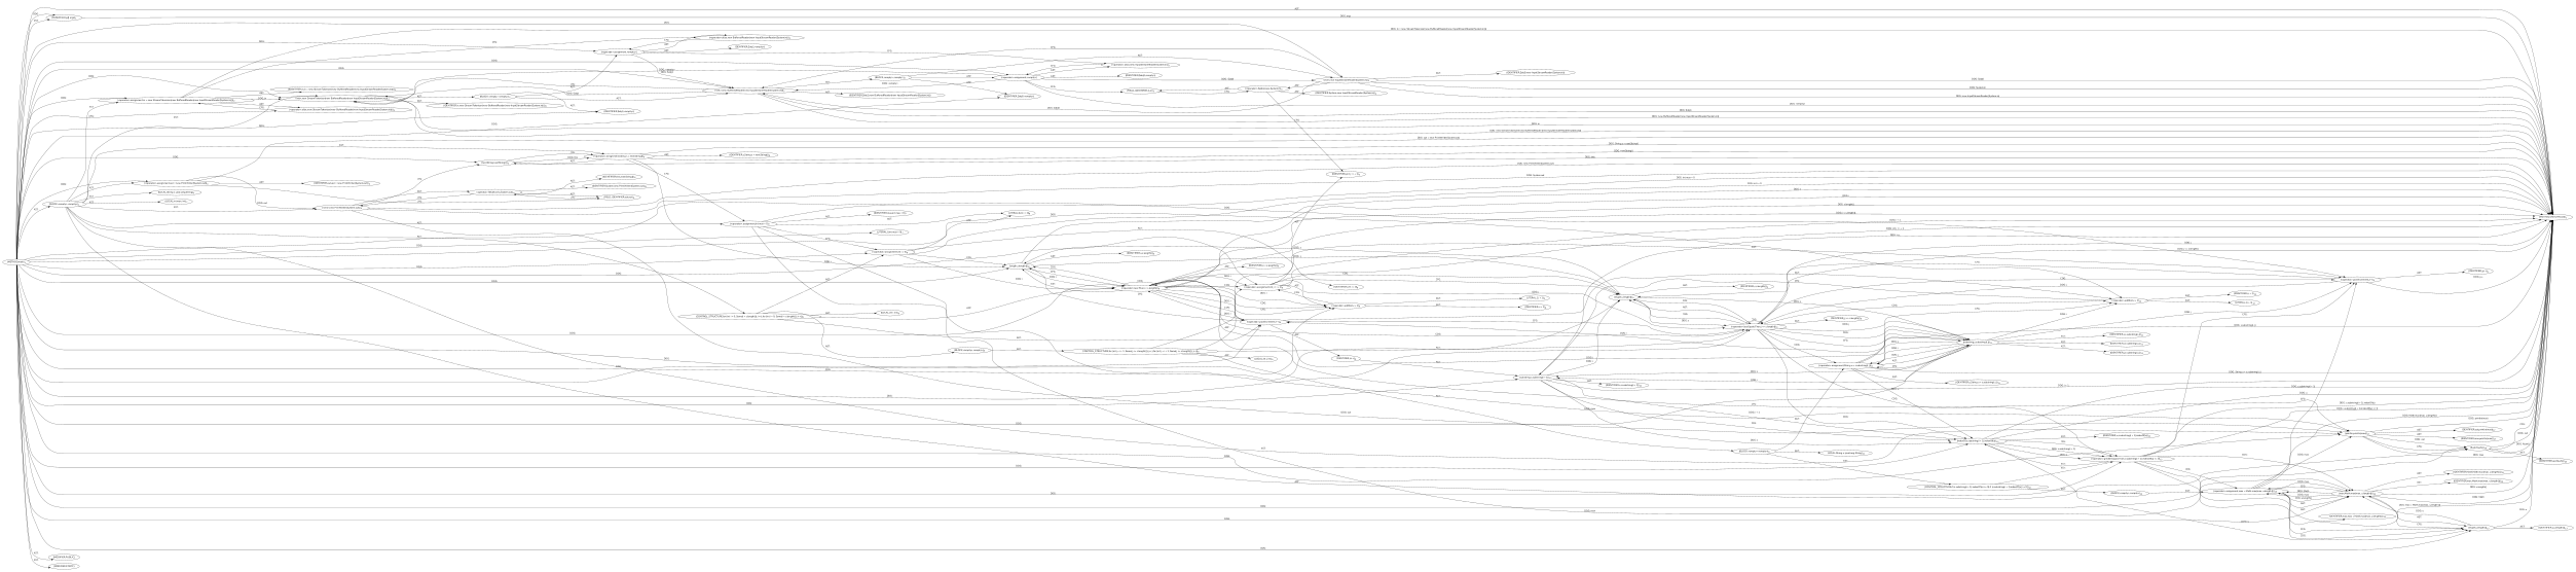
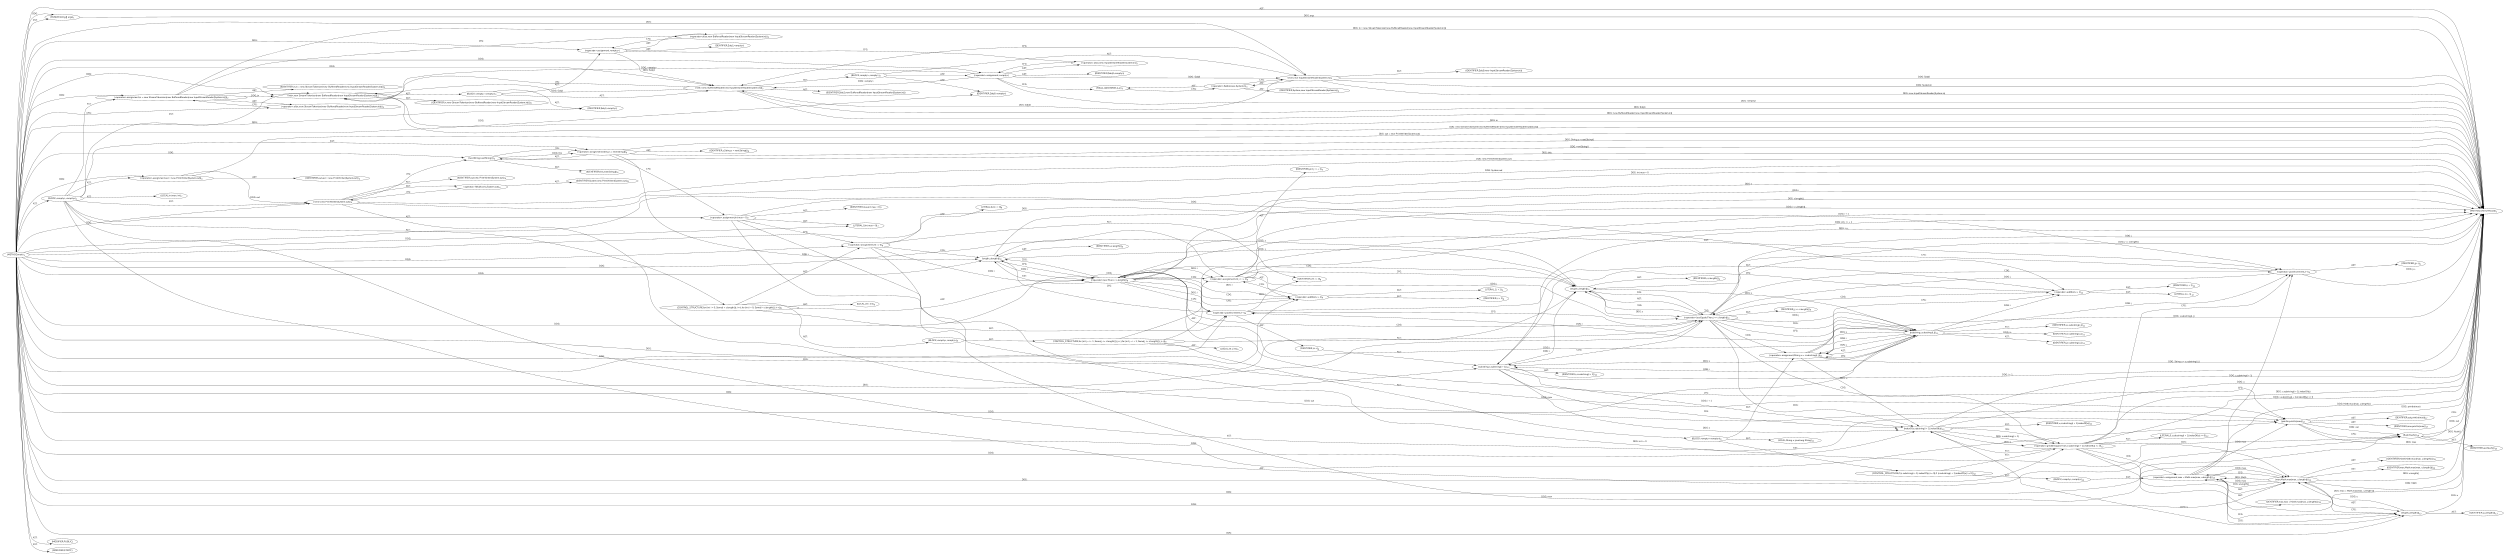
  digraph {
    fontname=Nunito
    rankdir=LR
    node [fontname=Nunito]
    edge [fontname=Nunito]
    n1 [label=<(METHOD,main)<SUB>1</SUB>>]
    n2 [label=<(PARAM,String[] args)<SUB>1</SUB>>]
    n3 [label=<(BLOCK,&lt;empty&gt;,&lt;empty&gt;)<SUB>1</SUB>>]
    n4 [label=<(&lt;operator&gt;.assignment,in = new StreamTokenizer(new BufferedReader(new InputStreamReader(System.in))))<SUB>2</SUB>>]
    n5 [label=<(&lt;operator&gt;.alloc,new StreamTokenizer(new BufferedReader(new InputStreamReader(System.in))))<SUB>2</SUB>>]
    n6 [label=<(&lt;init&gt;,new StreamTokenizer(new BufferedReader(new InputStreamReader(System.in))))<SUB>2</SUB>>]
    n7 [label=<(&lt;operator&gt;.assignment,&lt;empty&gt;)>]
    n8 [label=<(&lt;init&gt;,new BufferedReader(new InputStreamReader(System.in)))<SUB>2</SUB>>]
    n9 [label=<(&lt;operator&gt;.assignment,&lt;empty&gt;)>]
    n10 [label=<(&lt;init&gt;,new InputStreamReader(System.in))<SUB>2</SUB>>]
    n11 [label=<(IDENTIFIER,$obj0,&lt;empty&gt;)>]
    n12 [label=<(IDENTIFIER,$obj1,&lt;empty&gt;)>]
    n13 [label=<(&lt;operator&gt;.assignment,out = new PrintWriter(System.out))<SUB>4</SUB>>]
    n14 [label=<(&lt;init&gt;,new PrintWriter(System.out))<SUB>4</SUB>>]
    n15 [label=<(nextString,nextString())<SUB>6</SUB>>]
    n16 [label=<(&lt;operator&gt;.assignment,int i = 0)<SUB>8</SUB>>]
    n17 [label=<(&lt;operator&gt;.lessThan,i &lt; s.length())<SUB>8</SUB>>]
    n18 [label=<(length,s.length())<SUB>8</SUB>>]
    n19 [label=<(&lt;operator&gt;.postIncrement,i++)<SUB>8</SUB>>]
    n20 [label=<(&lt;operator&gt;.assignment,int j = i + 1)<SUB>9</SUB>>]
    n21 [label=<(&lt;operator&gt;.addition,i + 1)<SUB>9</SUB>>]
    n22 [label=<(&lt;operator&gt;.lessEqualsThan,j &lt;= s.length())<SUB>9</SUB>>]
    n23 [label=<(length,s.length())<SUB>9</SUB>>]
    n24 [label=<(&lt;operator&gt;.postIncrement,j++)<SUB>9</SUB>>]
    n25 [label=<(substring,s.substring(i, j))<SUB>11</SUB>>]
    n26 [label=<(&lt;operator&gt;.greaterEqualsThan,s.substring(i + 1).indexOf(u) &gt;= 0)<SUB>12</SUB>>]
    n27 [label=<(indexOf,s.substring(i + 1).indexOf(u))<SUB>12</SUB>>]
    n28 [label=<(substring,s.substring(i + 1))<SUB>12</SUB>>]
    n29 [label=<(&lt;operator&gt;.addition,i + 1)<SUB>12</SUB>>]
    n30 [label=<(max,Math.max(max, u.length()))<SUB>13</SUB>>]
    n31 [label=<(length,u.length())<SUB>13</SUB>>]
    n32 [label=<(println,println(max))<SUB>17</SUB>>]
    n33 [label=<(flush,flush())<SUB>19</SUB>>]
    n34 [label=<(MODIFIER,PUBLIC)>]
    n35 [label=<(MODIFIER,STATIC)>]
    n36 [label=<(METHOD_RETURN,void)<SUB>1</SUB>>]
    n37 [label=<(LITERAL,0,int max = 0)<SUB>7</SUB>>]
    n38 [label=<(&lt;operator&gt;.assignment,int max = 0)<SUB>7</SUB>>]
-   n39 [label=<(LOCAL,String s: java.lang.String)<SUB>6</SUB>>]
    n40 [label=<(&lt;operator&gt;.assignment,String s = nextString())<SUB>6</SUB>>]
    n41 [label=<(LOCAL,int max: int)<SUB>7</SUB>>]
    n42 [label=<(CONTROL_STRUCTURE,for (int i = 0; Some(i &lt; s.length()); i++),for (int i = 0; Some(i &lt; s.length()); i++))<SUB>8</SUB>>]
    n43 [label=<(IDENTIFIER,in,in = new StreamTokenizer(new BufferedReader(new InputStreamReader(System.in))))<SUB>2</SUB>>]
    n44 [label=<(&lt;operator&gt;.alloc,new BufferedReader(new InputStreamReader(System.in)))<SUB>2</SUB>>]
    n45 [label=<(IDENTIFIER,in,new StreamTokenizer(new BufferedReader(new InputStreamReader(System.in))))<SUB>2</SUB>>]
    n46 [label=<(BLOCK,&lt;empty&gt;,&lt;empty&gt;)<SUB>2</SUB>>]
    n47 [label=<(IDENTIFIER,$obj1,&lt;empty&gt;)>]
    n48 [label=<(&lt;operator&gt;.alloc,new InputStreamReader(System.in))<SUB>2</SUB>>]
    n49 [label=<(IDENTIFIER,$obj1,new BufferedReader(new InputStreamReader(System.in)))>]
    n50 [label=<(BLOCK,&lt;empty&gt;,&lt;empty&gt;)<SUB>2</SUB>>]
    n51 [label=<(IDENTIFIER,$obj0,&lt;empty&gt;)>]
    n52 [label=<(FIELD_IDENTIFIER,in,in)<SUB>3</SUB>>]
    n53 [label=<(IDENTIFIER,$obj0,new InputStreamReader(System.in))>]
    n54 [label=<(&lt;operator&gt;.fieldAccess,System.in)<SUB>3</SUB>>]
    n55 [label=<(IDENTIFIER,out,out = new PrintWriter(System.out))<SUB>4</SUB>>]
-   n56 [label=<(FIELD_IDENTIFIER,out,out)<SUB>4</SUB>>]
+   n57 [label=<(IDENTIFIER,out,new PrintWriter(System.out))<SUB>4</SUB>>]
    n58 [label=<(&lt;operator&gt;.fieldAccess,System.out)<SUB>4</SUB>>]
    n59 [label=<(IDENTIFIER,this,nextString())<SUB>6</SUB>>]
    n60 [label=<(IDENTIFIER,max,int max = 0)<SUB>7</SUB>>]
    n61 [label=<(IDENTIFIER,i,int i = 0)<SUB>8</SUB>>]
    n62 [label=<(LITERAL,0,int i = 0)<SUB>8</SUB>>]
-   n63 [label=<(IDENTIFIER,i,i &lt; s.length())<SUB>8</SUB>>]
    n64 [label=<(IDENTIFIER,s,s.length())<SUB>8</SUB>>]
    n65 [label=<(IDENTIFIER,i,i++)<SUB>8</SUB>>]
    n66 [label=<(IDENTIFIER,j,int j = i + 1)<SUB>9</SUB>>]
    n67 [label=<(IDENTIFIER,i,i + 1)<SUB>9</SUB>>]
    n68 [label=<(LITERAL,1,i + 1)<SUB>9</SUB>>]
    n69 [label=<(IDENTIFIER,j,j &lt;= s.length())<SUB>9</SUB>>]
    n70 [label=<(&lt;operator&gt;.assignment,String u = s.substring(i, j))<SUB>11</SUB>>]
    n71 [label=<(IDENTIFIER,s,s.length())<SUB>9</SUB>>]
    n72 [label=<(IDENTIFIER,j,j++)<SUB>9</SUB>>]
    n73 [label=<(IDENTIFIER,s,s.substring(i, j))<SUB>11</SUB>>]
    n74 [label=<(IDENTIFIER,i,s.substring(i, j))<SUB>11</SUB>>]
    n75 [label=<(IDENTIFIER,j,s.substring(i, j))<SUB>11</SUB>>]
+   n76 [label=<(LITERAL,0,s.substring(i + 1).indexOf(u) &gt;= 0)<SUB>12</SUB>>]
    n77 [label=<(&lt;operator&gt;.assignment,max = Math.max(max, u.length()))<SUB>13</SUB>>]
    n78 [label=<(IDENTIFIER,u,s.substring(i + 1).indexOf(u))<SUB>12</SUB>>]
    n79 [label=<(IDENTIFIER,s,s.substring(i + 1))<SUB>12</SUB>>]
    n80 [label=<(IDENTIFIER,i,i + 1)<SUB>12</SUB>>]
    n81 [label=<(LITERAL,1,i + 1)<SUB>12</SUB>>]
    n82 [label=<(IDENTIFIER,Math,Math.max(max, u.length()))<SUB>13</SUB>>]
    n83 [label=<(IDENTIFIER,max,Math.max(max, u.length()))<SUB>13</SUB>>]
    n84 [label=<(IDENTIFIER,u,u.length())<SUB>13</SUB>>]
    n85 [label=<(IDENTIFIER,out,println(max))<SUB>17</SUB>>]
    n86 [label=<(IDENTIFIER,max,println(max))<SUB>17</SUB>>]
    n87 [label=<(IDENTIFIER,out,flush())<SUB>19</SUB>>]
    n88 [label=<(IDENTIFIER,s,String s = nextString())<SUB>6</SUB>>]
    n89 [label=<(LOCAL,int i: int)<SUB>8</SUB>>]
    n90 [label=<(BLOCK,&lt;empty&gt;,&lt;empty&gt;)<SUB>8</SUB>>]
    n91 [label=<(IDENTIFIER,System,new InputStreamReader(System.in))<SUB>3</SUB>>]
    n92 [label=<(IDENTIFIER,System,new PrintWriter(System.out))<SUB>4</SUB>>]
    n93 [label=<(CONTROL_STRUCTURE,for (int j = i + 1; Some(j &lt;= s.length()); j++),for (int j = i + 1; Some(j &lt;= s.length()); j++))<SUB>9</SUB>>]
    n94 [label=<(LOCAL,int j: int)<SUB>9</SUB>>]
    n95 [label=<(BLOCK,&lt;empty&gt;,&lt;empty&gt;)<SUB>9</SUB>>]
    n96 [label=<(LOCAL,String u: java.lang.String)<SUB>11</SUB>>]
    n97 [label=<(CONTROL_STRUCTURE,if (s.substring(i + 1).indexOf(u) &gt;= 0),if (s.substring(i + 1).indexOf(u) &gt;= 0))<SUB>12</SUB>>]
-   n98 [label=<(IDENTIFIER,u,String u = s.substring(i, j))<SUB>11</SUB>>]
    n99 [label=<(BLOCK,&lt;empty&gt;,&lt;empty&gt;)<SUB>12</SUB>>]
    n100 [label=<(IDENTIFIER,max,max = Math.max(max, u.length()))<SUB>13</SUB>>]
    n1 -> n2 [label="AST: "]
    n1 -> n2 [label="DDG: "]
    n1 -> n3 [label="AST: "]
    n1 -> n4 [label="DDG: "]
    n1 -> n5 [label="CFG: "]
    n1 -> n6 [label="DDG: "]
    n1 -> n7 [label="DDG: "]
    n1 -> n8 [label="DDG: "]
    n1 -> n9 [label="DDG: "]
    n1 -> n10 [label="DDG: "]
    n1 -> n11 [label="DDG: "]
    n1 -> n12 [label="DDG: "]
    n1 -> n13 [label="DDG: "]
+   n1 -> n14 [label="DDG: "]
    n1 -> n15 [label="DDG: "]
    n1 -> n16 [label="DDG: "]
    n1 -> n17 [label="DDG: "]
    n1 -> n18 [label="DDG: "]
    n1 -> n19 [label="DDG: "]
    n1 -> n20 [label="DDG: "]
    n1 -> n21 [label="DDG: "]
    n1 -> n22 [label="DDG: "]
    n1 -> n23 [label="DDG: "]
    n1 -> n24 [label="DDG: "]
    n1 -> n25 [label="DDG: "]
    n1 -> n26 [label="DDG: "]
    n1 -> n27 [label="DDG: "]
    n1 -> n28 [label="DDG: "]
    n1 -> n29 [label="DDG: "]
    n1 -> n30 [label="DDG: "]
    n1 -> n31 [label="DDG: "]
    n1 -> n32 [label="DDG: "]
    n1 -> n33 [label="DDG: "]
    n1 -> n34 [label="AST: "]
    n1 -> n35 [label="AST: "]
    n1 -> n36 [label="AST: "]
    n1 -> n37 [label="DDG: "]
    n2 -> n36 [label="DDG: args"]
    n3 -> n4 [label="AST: "]
    n3 -> n6 [label="AST: "]
    n3 -> n13 [label="AST: "]
    n3 -> n14 [label="AST: "]
    n3 -> n32 [label="AST: "]
    n3 -> n33 [label="AST: "]
    n3 -> n38 [label="AST: "]
-   n3 -> n39 [label="AST: "]
    n3 -> n40 [label="AST: "]
    n3 -> n41 [label="AST: "]
    n3 -> n42 [label="AST: "]
    n4 -> n5 [label="AST: "]
    n4 -> n6 [label="DDG: in"]
    n4 -> n36 [label="DDG: in = new StreamTokenizer(new BufferedReader(new InputStreamReader(System.in)))"]
    n4 -> n43 [label="AST: "]
    n4 -> n44 [label="CFG: "]
    n5 -> n4 [label="CFG: "]
    n6 -> n36 [label="DDG: in"]
    n6 -> n36 [label="DDG: new StreamTokenizer(new BufferedReader(new InputStreamReader(System.in)))"]
    n6 -> n45 [label="AST: "]
    n6 -> n46 [label="AST: "]
    n7 -> n8 [label="DDG: $obj1"]
    n7 -> n44 [label="AST: "]
    n7 -> n47 [label="AST: "]
    n7 -> n48 [label="CFG: "]
    n8 -> n6 [label="CFG: "]
    n8 -> n6 [label="DDG: $obj1"]
    n8 -> n36 [label="DDG: $obj1"]
    n8 -> n36 [label="DDG: new BufferedReader(new InputStreamReader(System.in))"]
    n8 -> n49 [label="AST: "]
    n8 -> n50 [label="AST: "]
    n9 -> n6 [label="DDG: &lt;empty&gt;"]
    n9 -> n8 [label="DDG: &lt;empty&gt;"]
    n9 -> n10 [label="DDG: $obj0"]
    n9 -> n36 [label="DDG: &lt;empty&gt;"]
    n9 -> n48 [label="AST: "]
    n9 -> n51 [label="AST: "]
    n9 -> n52 [label="CFG: "]
    n10 -> n8 [label="CFG: "]
    n10 -> n8 [label="DDG: $obj0"]
    n10 -> n36 [label="DDG: $obj0"]
    n10 -> n36 [label="DDG: System.in"]
    n10 -> n36 [label="DDG: new InputStreamReader(System.in)"]
    n10 -> n53 [label="AST: "]
    n10 -> n54 [label="AST: "]
    n13 -> n14 [label="DDG: out"]
    n13 -> n36 [label="DDG: out = new PrintWriter(System.out)"]
    n13 -> n55 [label="AST: "]
-   n13 -> n56 [label="CFG: "]
    n14 -> n15 [label="CFG: "]
    n14 -> n32 [label="DDG: out"]
    n14 -> n36 [label="DDG: System.out"]
    n14 -> n36 [label="DDG: new PrintWriter(System.out)"]
+   n14 -> n57 [label="AST: "]
    n14 -> n58 [label="AST: "]
    n15 -> n36 [label="DDG: this"]
    n15 -> n40 [label="CFG: "]
    n15 -> n40 [label="DDG: this"]
-   n58 -> n59 [label="AST: "]
+   n15 -> n59 [label="AST: "]
    n16 -> n17 [label="DDG: i"]
    n16 -> n18 [label="CFG: "]
-   n16 -> n36 [label="DDG: int i = 0"]
+   n16 -> n33 [label="DDG: int i = 0"]
    n16 -> n61 [label="AST: "]
    n16 -> n62 [label="AST: "]
    n17 -> n17 [label="CDG: "]
    n17 -> n18 [label="AST: "]
    n17 -> n18 [label="CDG: "]
    n17 -> n19 [label="DDG: i"]
    n17 -> n19 [label="CDG: "]
    n17 -> n20 [label="DDG: i"]
    n17 -> n20 [label="CDG: "]
    n17 -> n21 [label="CFG: "]
    n17 -> n21 [label="DDG: i"]
    n17 -> n21 [label="CDG: "]
    n17 -> n22 [label="CDG: "]
    n17 -> n23 [label="CDG: "]
    n17 -> n25 [label="DDG: i"]
    n17 -> n32 [label="CFG: "]
    n17 -> n36 [label="DDG: i"]
    n17 -> n36 [label="DDG: s.length()"]
    n17 -> n36 [label="DDG: i &lt; s.length()"]
-   n17 -> n63 [label="AST: "]
    n18 -> n17 [label="CFG: "]
    n18 -> n17 [label="DDG: s"]
    n18 -> n23 [label="DDG: s"]
    n18 -> n36 [label="DDG: s"]
    n18 -> n64 [label="AST: "]
-   n19 -> n17 [label="DDG: i"]
+   n19 -> n61 [label="DDG: i"]
    n19 -> n18 [label="CFG: "]
    n19 -> n36 [label="DDG: i++"]
    n19 -> n65 [label="AST: "]
    n20 -> n21 [label="AST: "]
    n20 -> n22 [label="DDG: j"]
    n20 -> n23 [label="CFG: "]
    n20 -> n36 [label="DDG: i + 1"]
    n20 -> n36 [label="DDG: int j = i + 1"]
    n20 -> n66 [label="AST: "]
    n21 -> n20 [label="CFG: "]
    n21 -> n67 [label="AST: "]
    n21 -> n68 [label="AST: "]
    n22 -> n19 [label="CFG: "]
    n22 -> n22 [label="CDG: "]
    n22 -> n23 [label="AST: "]
    n22 -> n23 [label="CDG: "]
    n22 -> n24 [label="CDG: "]
    n22 -> n25 [label="CFG: "]
    n22 -> n25 [label="DDG: j"]
    n22 -> n25 [label="CDG: "]
    n22 -> n26 [label="CDG: "]
    n22 -> n27 [label="CDG: "]
+   n22 -> n28 [label="CDG: "]
    n22 -> n29 [label="CDG: "]
    n22 -> n36 [label="DDG: j"]
    n22 -> n36 [label="DDG: j &lt;= s.length()"]
    n22 -> n69 [label="AST: "]
    n22 -> n70 [label="CDG: "]
    n23 -> n18 [label="DDG: s"]
    n23 -> n22 [label="CFG: "]
    n23 -> n22 [label="DDG: s"]
    n23 -> n25 [label="DDG: s"]
    n23 -> n71 [label="AST: "]
    n24 -> n22 [label="DDG: j"]
    n24 -> n23 [label="CFG: "]
    n24 -> n36 [label="DDG: j++"]
    n24 -> n72 [label="AST: "]
    n25 -> n19 [label="DDG: i"]
    n25 -> n24 [label="DDG: j"]
    n25 -> n28 [label="DDG: s"]
    n25 -> n28 [label="DDG: i"]
    n25 -> n29 [label="DDG: i"]
    n25 -> n70 [label="CFG: "]
    n25 -> n70 [label="DDG: s"]
    n25 -> n70 [label="DDG: i"]
    n25 -> n70 [label="DDG: j"]
    n25 -> n73 [label="AST: "]
-   n25 -> n74 [label="AST: "]
+   n25 -> n74 [label="DDG: in"]
    n25 -> n75 [label="AST: "]
    n26 -> n24 [label="CFG: "]
    n26 -> n27 [label="AST: "]
    n26 -> n30 [label="CDG: "]
    n26 -> n31 [label="CFG: "]
    n26 -> n31 [label="CDG: "]
    n26 -> n36 [label="DDG: s.substring(i + 1).indexOf(u)"]
    n26 -> n36 [label="DDG: s.substring(i + 1).indexOf(u) &gt;= 0"]
+   n26 -> n76 [label="AST: "]
    n26 -> n77 [label="CDG: "]
    n27 -> n26 [label="CFG: "]
    n27 -> n26 [label="DDG: s.substring(i + 1)"]
    n27 -> n26 [label="DDG: u"]
    n27 -> n31 [label="DDG: u"]
    n27 -> n36 [label="DDG: s.substring(i + 1)"]
    n27 -> n36 [label="DDG: u"]
    n27 -> n78 [label="AST: "]
    n28 -> n23 [label="DDG: s"]
    n28 -> n27 [label="CFG: "]
    n28 -> n27 [label="DDG: s"]
    n28 -> n27 [label="DDG: i + 1"]
    n28 -> n29 [label="AST: "]
    n28 -> n36 [label="DDG: i + 1"]
    n28 -> n79 [label="AST: "]
    n29 -> n28 [label="CFG: "]
    n29 -> n80 [label="AST: "]
    n29 -> n81 [label="AST: "]
    n30 -> n31 [label="AST: "]
    n30 -> n36 [label="DDG: u.length()"]
    n30 -> n36 [label="DDG: Math"]
    n30 -> n77 [label="CFG: "]
    n30 -> n77 [label="DDG: Math"]
    n30 -> n77 [label="DDG: max"]
    n30 -> n77 [label="DDG: u.length()"]
    n30 -> n82 [label="AST: "]
    n30 -> n83 [label="AST: "]
    n31 -> n30 [label="CFG: "]
    n31 -> n30 [label="DDG: u"]
    n31 -> n36 [label="DDG: u"]
    n31 -> n84 [label="AST: "]
    n32 -> n33 [label="CFG: "]
    n32 -> n33 [label="DDG: out"]
    n32 -> n36 [label="DDG: max"]
    n32 -> n36 [label="DDG: println(max)"]
    n32 -> n85 [label="AST: "]
    n32 -> n86 [label="AST: "]
    n33 -> n36 [label="CFG: "]
    n33 -> n36 [label="DDG: out"]
    n33 -> n36 [label="DDG: flush()"]
    n33 -> n87 [label="AST: "]
    n38 -> n16 [label="CFG: "]
    n38 -> n30 [label="DDG: max"]
    n38 -> n32 [label="DDG: max"]
    n38 -> n36 [label="DDG: int max = 0"]
-   n38 -> n62 [label="AST: "]
+   n38 -> n37 [label="AST: "]
    n38 -> n60 [label="AST: "]
    n40 -> n15 [label="AST: "]
    n40 -> n18 [label="DDG: s"]
    n40 -> n36 [label="DDG: nextString()"]
    n40 -> n36 [label="DDG: String s = nextString()"]
    n40 -> n38 [label="CFG: "]
    n40 -> n88 [label="AST: "]
    n42 -> n16 [label="AST: "]
    n42 -> n17 [label="AST: "]
    n42 -> n19 [label="AST: "]
    n42 -> n89 [label="AST: "]
    n42 -> n90 [label="AST: "]
    n44 -> n7 [label="CFG: "]
    n46 -> n7 [label="AST: "]
    n46 -> n8 [label="AST: "]
    n46 -> n12 [label="AST: "]
    n48 -> n9 [label="CFG: "]
    n50 -> n9 [label="AST: "]
    n50 -> n10 [label="AST: "]
    n50 -> n11 [label="AST: "]
    n52 -> n54 [label="CFG: "]
-   n54 -> n66 [label="CFG: "]
+   n54 -> n10 [label="CFG: "]
    n54 -> n52 [label="AST: "]
    n54 -> n91 [label="AST: "]
-   n56 -> n58 [label="CFG: "]
    n58 -> n14 [label="CFG: "]
-   n58 -> n56 [label="AST: "]
    n58 -> n92 [label="AST: "]
    n65 -> n28 [label="AST: "]
    n70 -> n25 [label="AST: "]
    n70 -> n27 [label="DDG: u"]
    n70 -> n29 [label="CFG: "]
    n70 -> n36 [label="DDG: s.substring(i, j)"]
    n70 -> n36 [label="DDG: String u = s.substring(i, j)"]
-   n70 -> n98 [label="AST: "]
    n77 -> n24 [label="CFG: "]
    n77 -> n30 [label="AST: "]
    n77 -> n30 [label="DDG: max"]
    n77 -> n32 [label="DDG: max"]
    n77 -> n36 [label="DDG: Math.max(max, u.length())"]
    n77 -> n36 [label="DDG: max = Math.max(max, u.length())"]
    n77 -> n100 [label="AST: "]
    n90 -> n93 [label="AST: "]
    n93 -> n20 [label="AST: "]
    n93 -> n22 [label="AST: "]
    n93 -> n24 [label="AST: "]
    n93 -> n94 [label="AST: "]
    n93 -> n95 [label="AST: "]
    n95 -> n70 [label="AST: "]
    n95 -> n96 [label="AST: "]
    n95 -> n97 [label="AST: "]
    n97 -> n26 [label="AST: "]
    n97 -> n99 [label="AST: "]
    n99 -> n77 [label="AST: "]
  }
